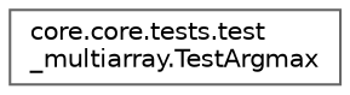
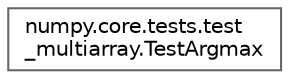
  digraph {
    rankdir=LR
-   n1 [color=grey40 fillcolor=white fontname=Helvetica fontsize=10 height=0.2 label="core.core.tests.test\l_multiarray.TestArgmax" shape=box style=filled width=0.4]
+   n1 [color=grey40 fillcolor=white fontname=Helvetica fontsize=10 height=0.2 label="numpy.core.tests.test\l_multiarray.TestArgmax" shape=box style=filled width=0.4]
  }
